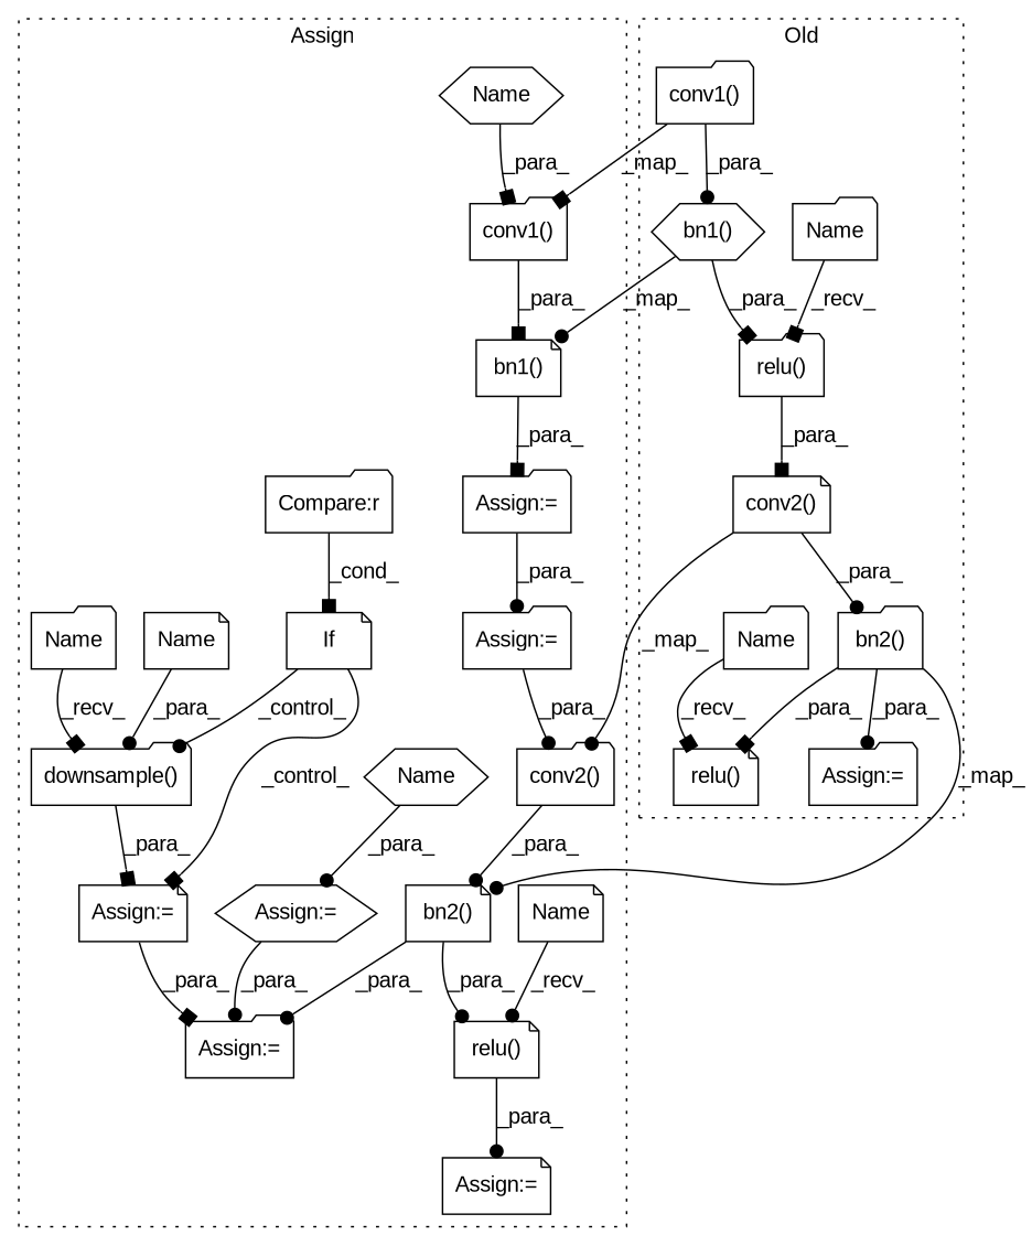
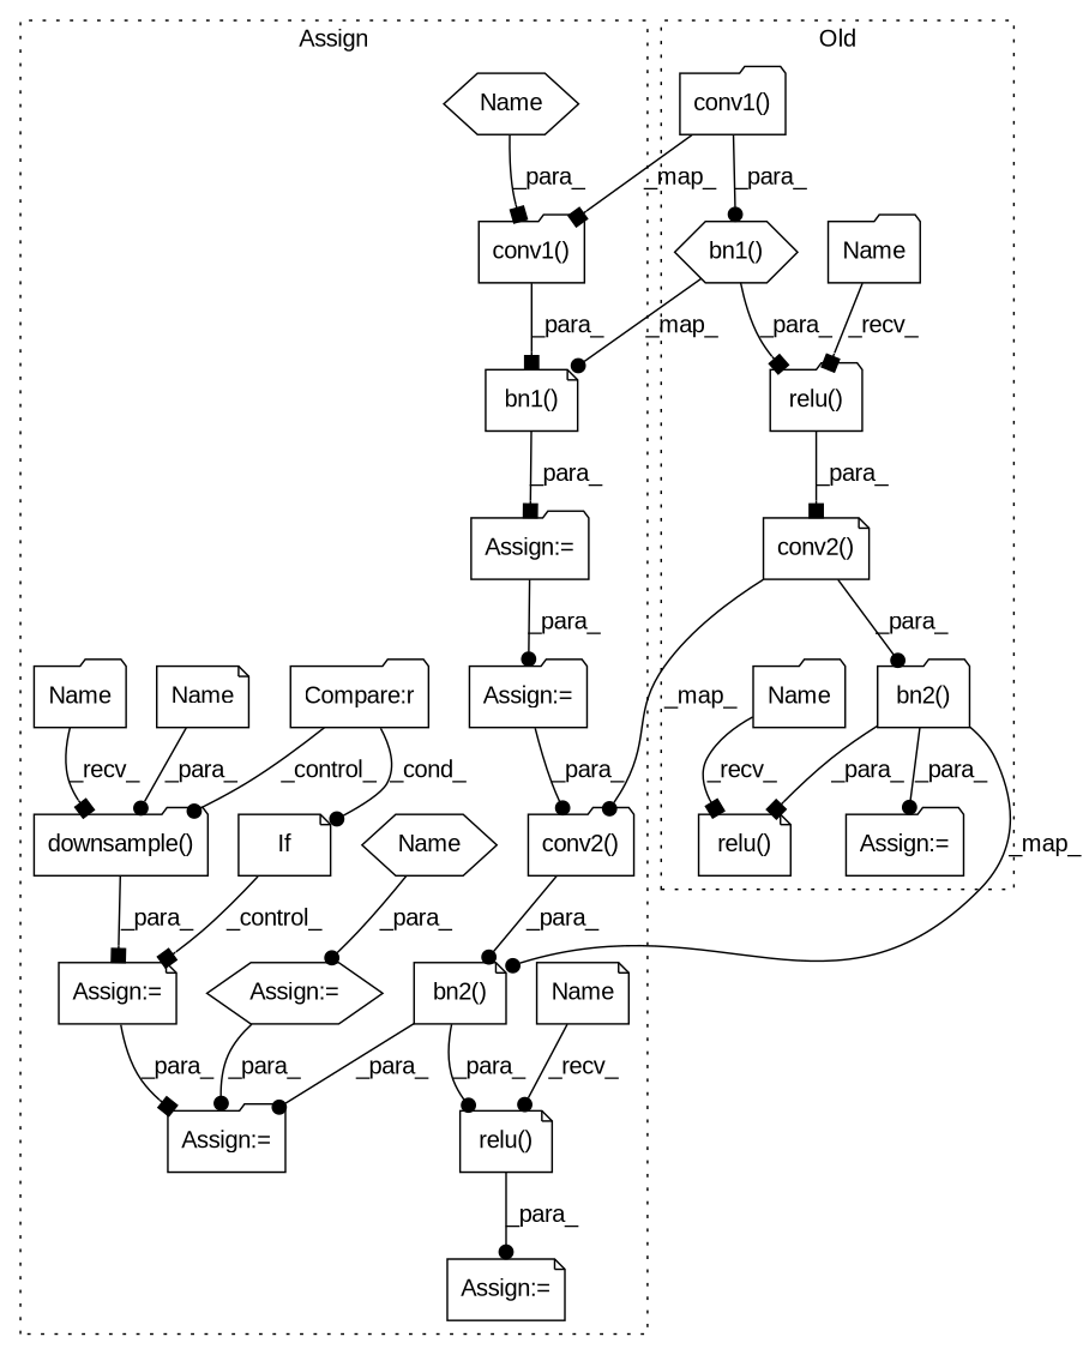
  digraph {
    fontname="Liberation Sans"
    node [a=75 fontname="Liberation Sans" l=3 shape=folder]
    edge [arrowhead=dot fontname="Liberation Sans"]
    n1 [l="7,1" label="relu()" s="2039,2069"]
    n2 [a=68 l=4 label="Assign:=" s=2170]
    n3 [l="11,1" label="conv1()" s="2055,2067"]
    n4 [l="11,1" label="conv2()" s="2101,2115" shape=note]
    n5 [l="9,1" label="bn2()" s="2092,2116"]
    n6 [l="9,1" label="bn1()" s="2046,2068" shape=hexagon]
    n7 [l="7,1" label="relu()" s="2205,2215" shape=note]
    n8 [a=87 l=1 label=Name s=2205]
    n9 [a=87 l=1 label=Name s=2039]
    n10 [a=96 label=If s=4871 shape=note]
    n11 [a=68 label="Assign:=" s=4923 shape=note]
    n12 [a=40 l=27 label="Compare:r" s=4874]
    n13 [a=68 l=4 label="Assign:=" s=4957]
    n14 [l="11,1" label="conv1()" s="4644,4656"]
    n15 [l="11,1" label="conv2()" s="4730,4744"]
    n16 [l="9,1" label="bn2()" s="4760,4772" shape=note]
    n17 [l="10,1" label="relu()" s="4984,4997" shape=note]
    n18 [l="9,1" label="bn1()" s="4672,4684" shape=note]
    n19 [a=68 label="Assign:=" s=4697]
    n20 [a=68 label="Assign:=" s=4981 shape=note]
    n21 [l="16,1" label="downsample()" s="4926,4943"]
    n22 [a=68 label="Assign:=" s=4669]
    n23 [a=68 label="Assign:=" s=4624 shape=hexagon]
    n24 [a=87 l=4 label=Name s=4926]
    n25 [a=87 l=4 label=Name s=4984 shape=note]
    n26 [a=87 l=1 label=Name s=4627 shape=hexagon]
    n27 [a=87 l=1 label=Name s=4942 shape=note]
    n28 [a=87 l=1 label=Name s=4655 shape=hexagon]
    subgraph cluster_1 {
      label=Old
      style=dotted
      n1
      n2
      n3
      n4
      n5
      n6
      n7
      n8
      n9
    }
    subgraph cluster_2 {
      label=Assign
      style=dotted
      n10
      n11
      n12
      n13
      n14
      n15
      n16
      n17
      n18
      n19
      n20
      n21
      n22
      n23
      n24
      n25
      n26
      n27
      n28
    }
    n1 -> n4 [arrowhead=box label=_para_]
    n3 -> n6 [label=_para_]
    n3 -> n14 [arrowhead=box label=_map_]
    n4 -> n5 [label=_para_]
    n4 -> n15 [label=_map_]
    n5 -> n2 [label=_para_]
    n5 -> n7 [arrowhead=box label=_para_]
    n5 -> n16 [label=_map_]
    n6 -> n1 [arrowhead=box label=_para_]
    n6 -> n18 [label=_map_]
    n8 -> n7 [arrowhead=box label=_recv_]
    n9 -> n1 [arrowhead=box label=_recv_]
    n10 -> n11 [arrowhead=box label=_control_]
-   n10 -> n21 [label=_control_]
+   n12 -> n21 [label=_control_]
    n11 -> n13 [arrowhead=box label=_para_]
-   n12 -> n10 [arrowhead=box label=_cond_]
+   n12 -> n10 [label=_cond_]
    n14 -> n18 [arrowhead=box label=_para_]
    n15 -> n16 [label=_para_]
    n16 -> n13 [label=_para_]
    n16 -> n17 [label=_para_]
    n17 -> n20 [label=_para_]
    n18 -> n22 [arrowhead=box label=_para_]
    n19 -> n15 [label=_para_]
    n21 -> n11 [arrowhead=box label=_para_]
    n22 -> n19 [label=_para_]
    n23 -> n13 [label=_para_]
    n24 -> n21 [arrowhead=box label=_recv_]
    n25 -> n17 [label=_recv_]
    n26 -> n23 [label=_para_]
    n27 -> n21 [label=_para_]
    n28 -> n14 [arrowhead=box label=_para_]
  }
